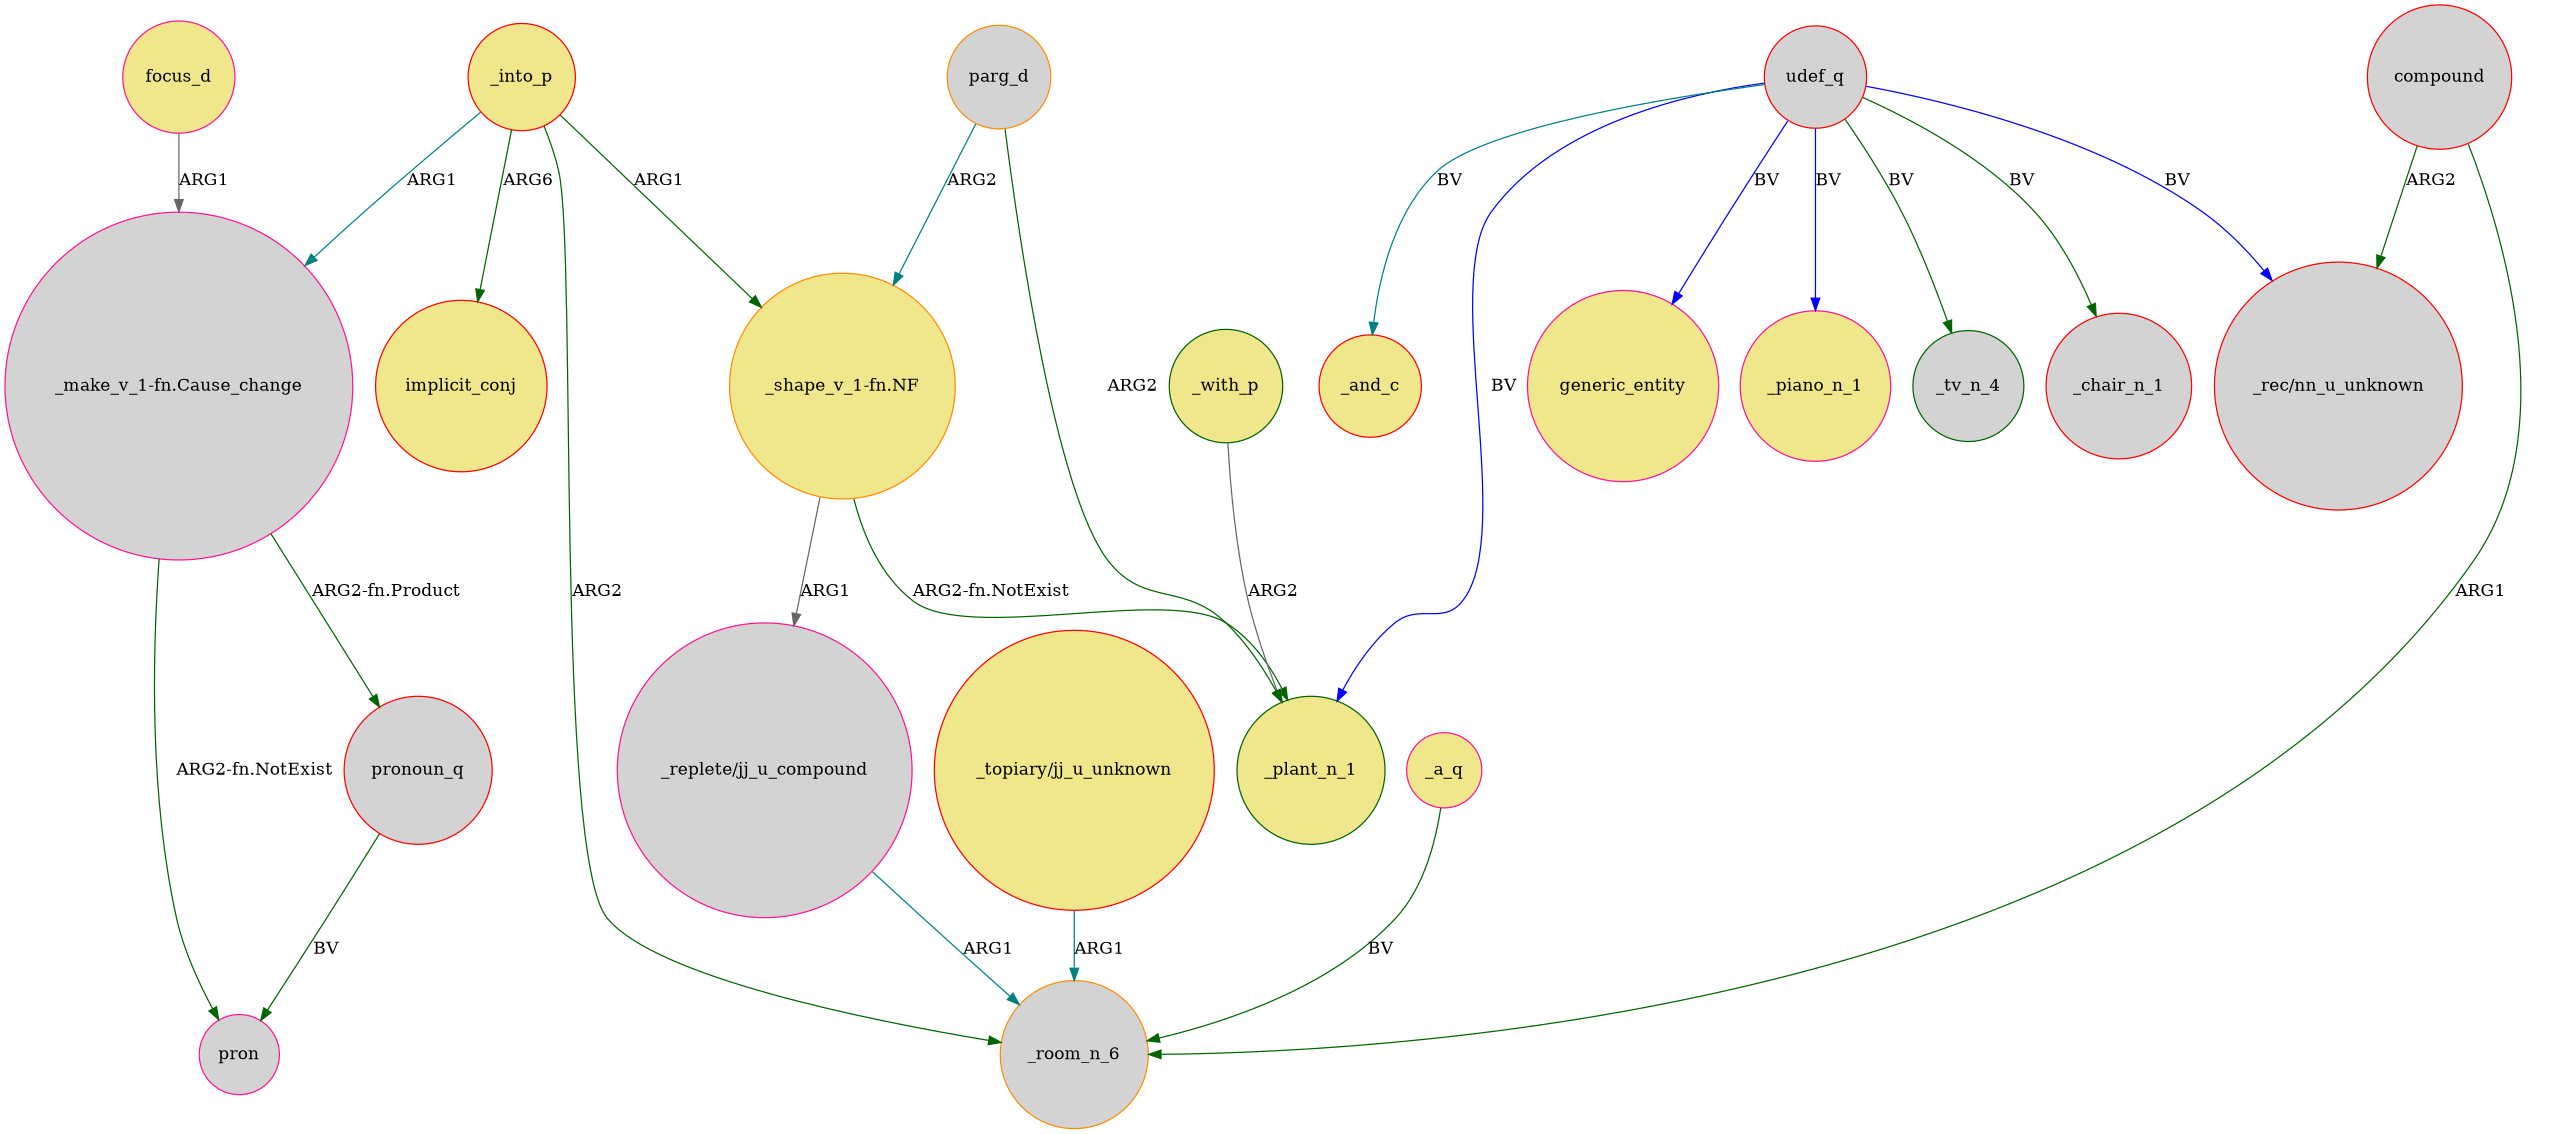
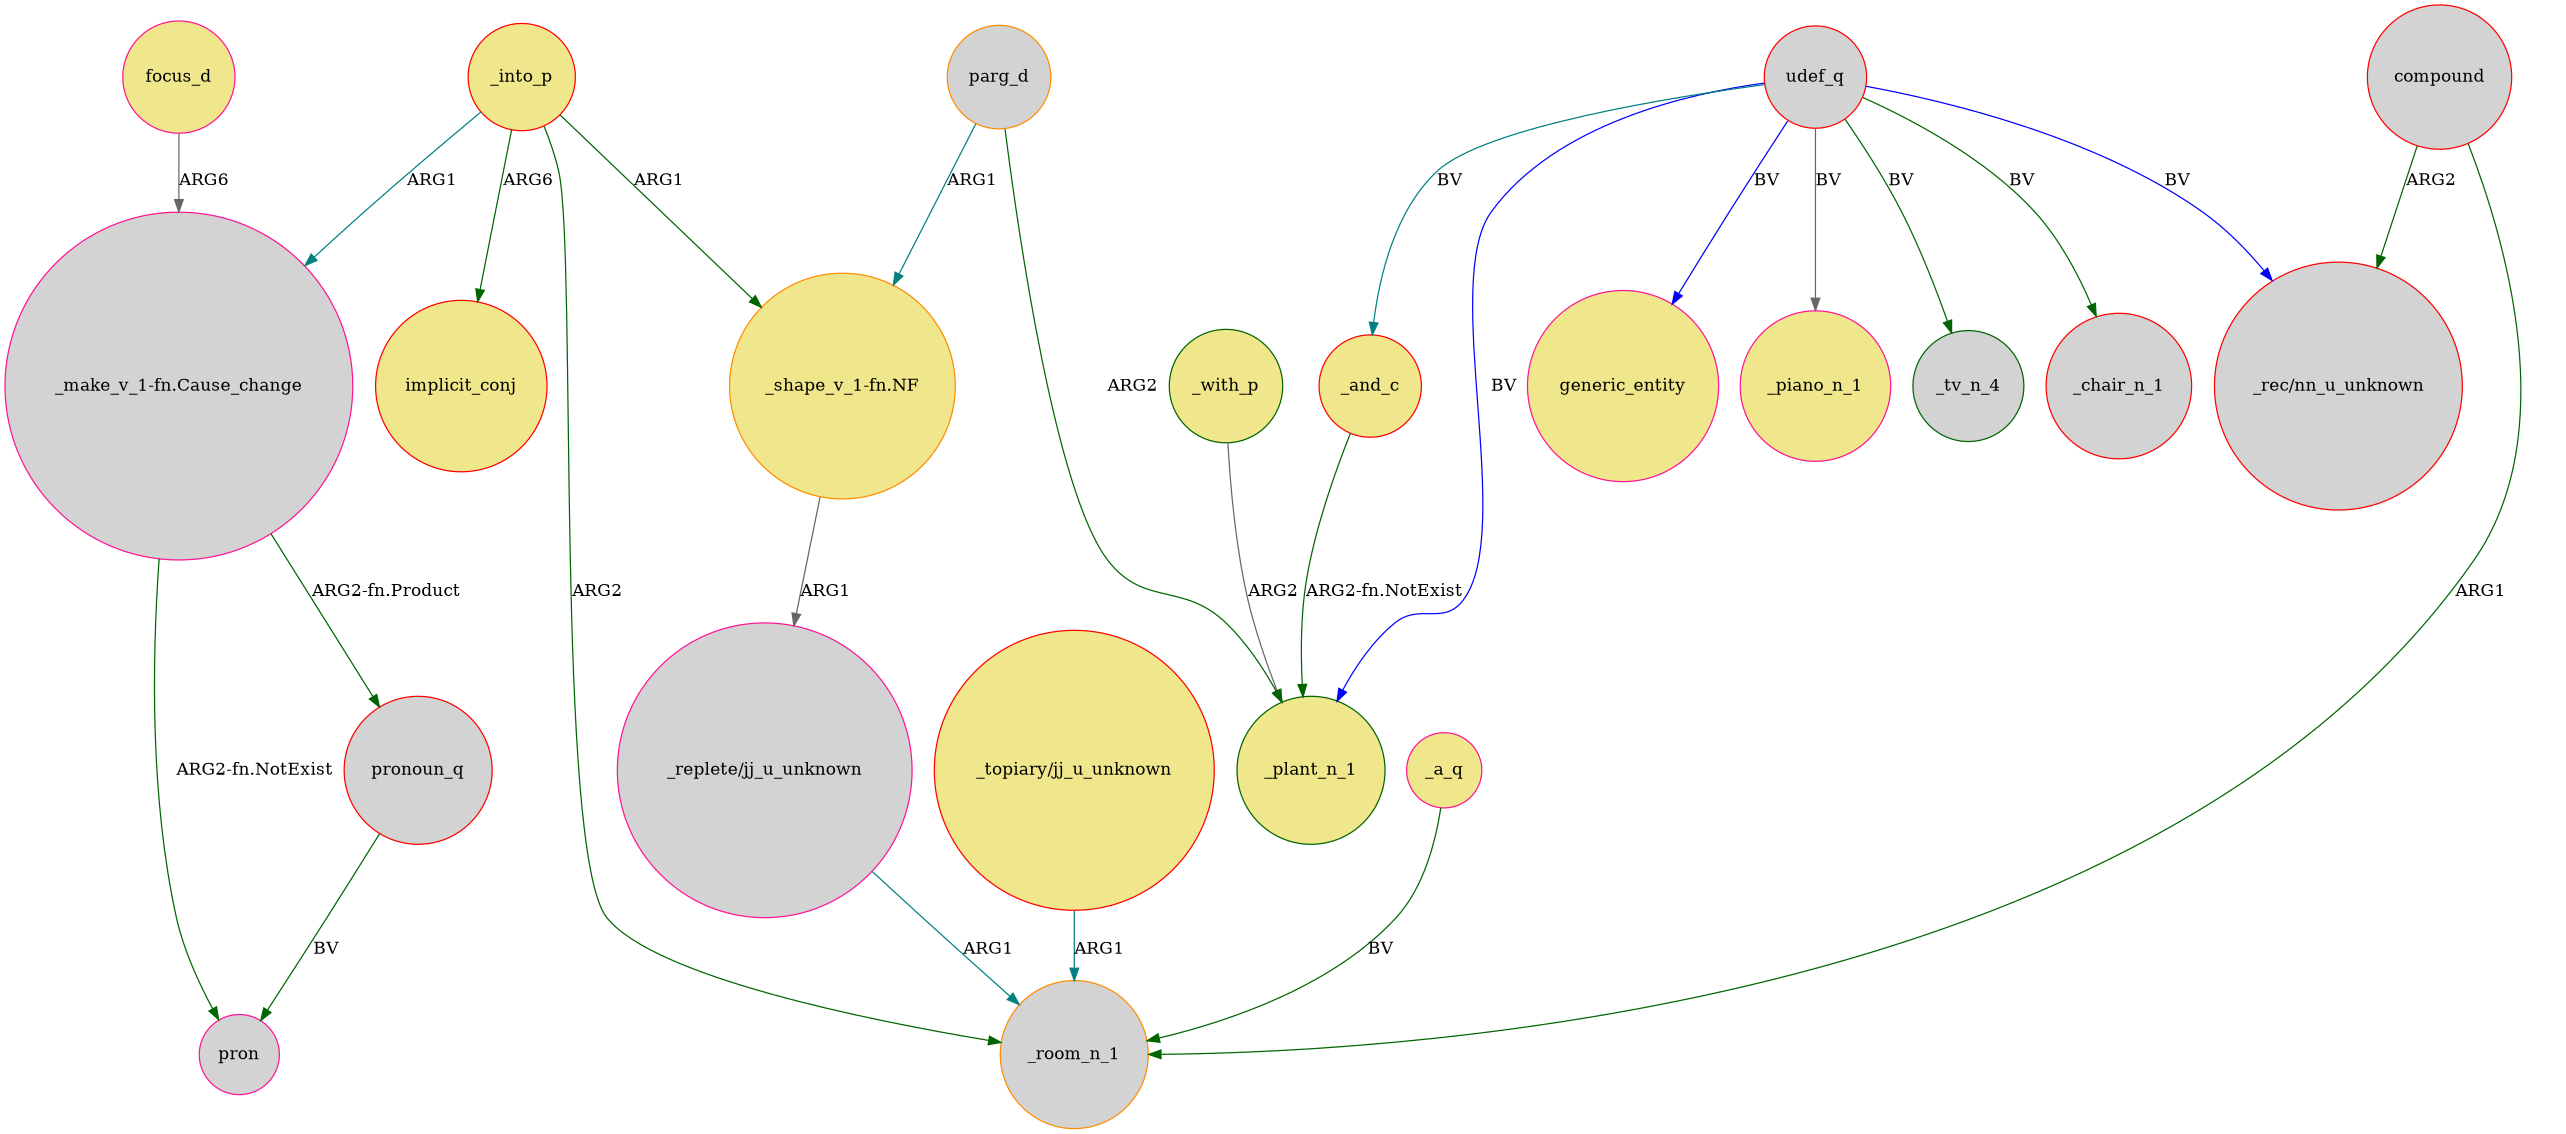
  digraph {
    node [color=red fillcolor=khaki shape=circle style=filled]
    edge [color=darkgreen]
    _into_p
    "_make_v_1-fn.Cause_change" [color=deeppink fillcolor=lightgrey]
-   _room_n_1 [color=darkorange fillcolor=lightgrey label=_room_n_6]
+   _room_n_1 [color=darkorange fillcolor=lightgrey]
    implicit_conj
    "_shape_v_1-fn.NF" [color=darkorange]
    pron [color=deeppink fillcolor=lightgrey]
    pronoun_q [fillcolor=lightgrey]
-   "_replete/jj_u_unknown" [color=deeppink fillcolor=lightgrey label="_replete/jj_u_compound"]
+   "_replete/jj_u_unknown" [color=deeppink fillcolor=lightgrey]
    _plant_n_1 [color=darkgreen]
    generic_entity [color=deeppink]
    "_topiary/jj_u_unknown"
    _with_p [color=darkgreen]
    udef_q [fillcolor=lightgrey]
    _piano_n_1 [color=deeppink]
    n15 [color=darkgreen fillcolor=lightgrey label=_tv_n_4]
    _chair_n_1 [fillcolor=lightgrey]
    "_rec/nn_u_unknown" [fillcolor=lightgrey]
    _and_c
    focus_d [color=deeppink]
    _a_q [color=deeppink]
    parg_d [color=darkorange fillcolor=lightgrey]
    compound [fillcolor=lightgrey]
    _into_p -> "_make_v_1-fn.Cause_change" [color=teal label=ARG1]
    _into_p -> _room_n_1 [label=ARG2]
    _into_p -> implicit_conj [label=ARG6]
    _into_p -> "_shape_v_1-fn.NF" [label=ARG1]
    "_make_v_1-fn.Cause_change" -> pron [label="ARG2-fn.NotExist"]
    "_make_v_1-fn.Cause_change" -> pronoun_q [label="ARG2-fn.Product"]
    "_shape_v_1-fn.NF" -> "_replete/jj_u_unknown" [color=gray40 label=ARG1]
-   "_shape_v_1-fn.NF" -> _plant_n_1 [label="ARG2-fn.NotExist"]
+   _and_c -> _plant_n_1 [label="ARG2-fn.NotExist"]
    pronoun_q -> pron [label=BV]
    "_replete/jj_u_unknown" -> _room_n_1 [color=teal label=ARG1]
    "_topiary/jj_u_unknown" -> _room_n_1 [color=teal label=ARG1]
    _with_p -> _plant_n_1 [color=gray40 label=ARG2]
    udef_q -> _plant_n_1 [color=blue label=BV]
    udef_q -> generic_entity [color=blue label=BV]
-   udef_q -> _piano_n_1 [color=blue label=BV]
+   udef_q -> _piano_n_1 [color=gray40 label=BV]
    udef_q -> n15 [label=BV]
    udef_q -> _chair_n_1 [label=BV]
    udef_q -> "_rec/nn_u_unknown" [color=blue label=BV]
    udef_q -> _and_c [color=teal label=BV]
-   focus_d -> "_make_v_1-fn.Cause_change" [color=gray40 label=ARG1]
+   focus_d -> "_make_v_1-fn.Cause_change" [color=gray40 label=ARG6]
    _a_q -> _room_n_1 [label=BV]
-   parg_d -> "_shape_v_1-fn.NF" [color=teal label=ARG2]
+   parg_d -> "_shape_v_1-fn.NF" [color=teal label=ARG1]
    parg_d -> _plant_n_1 [label=ARG2]
    compound -> _room_n_1 [label=ARG1]
    compound -> "_rec/nn_u_unknown" [label=ARG2]
  }
